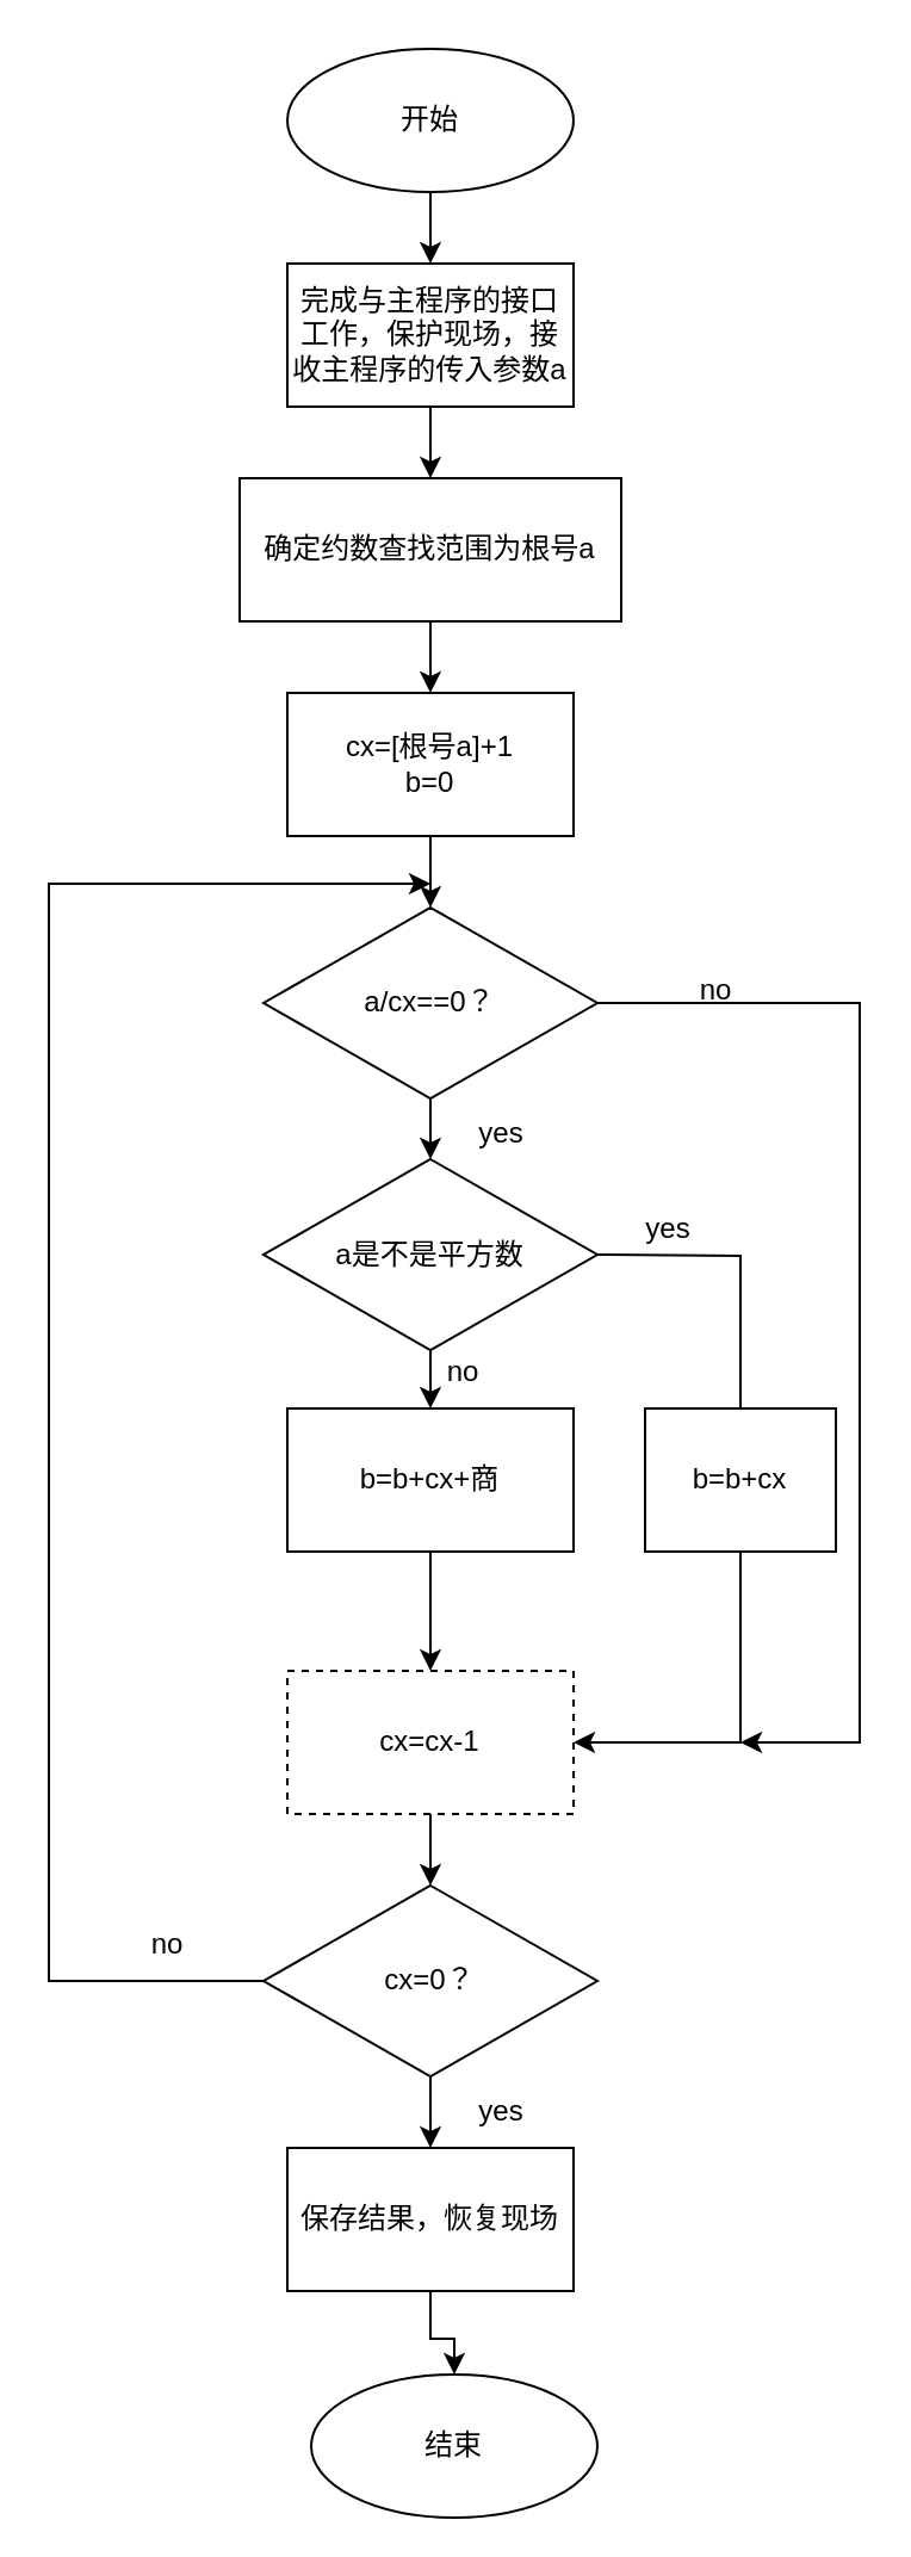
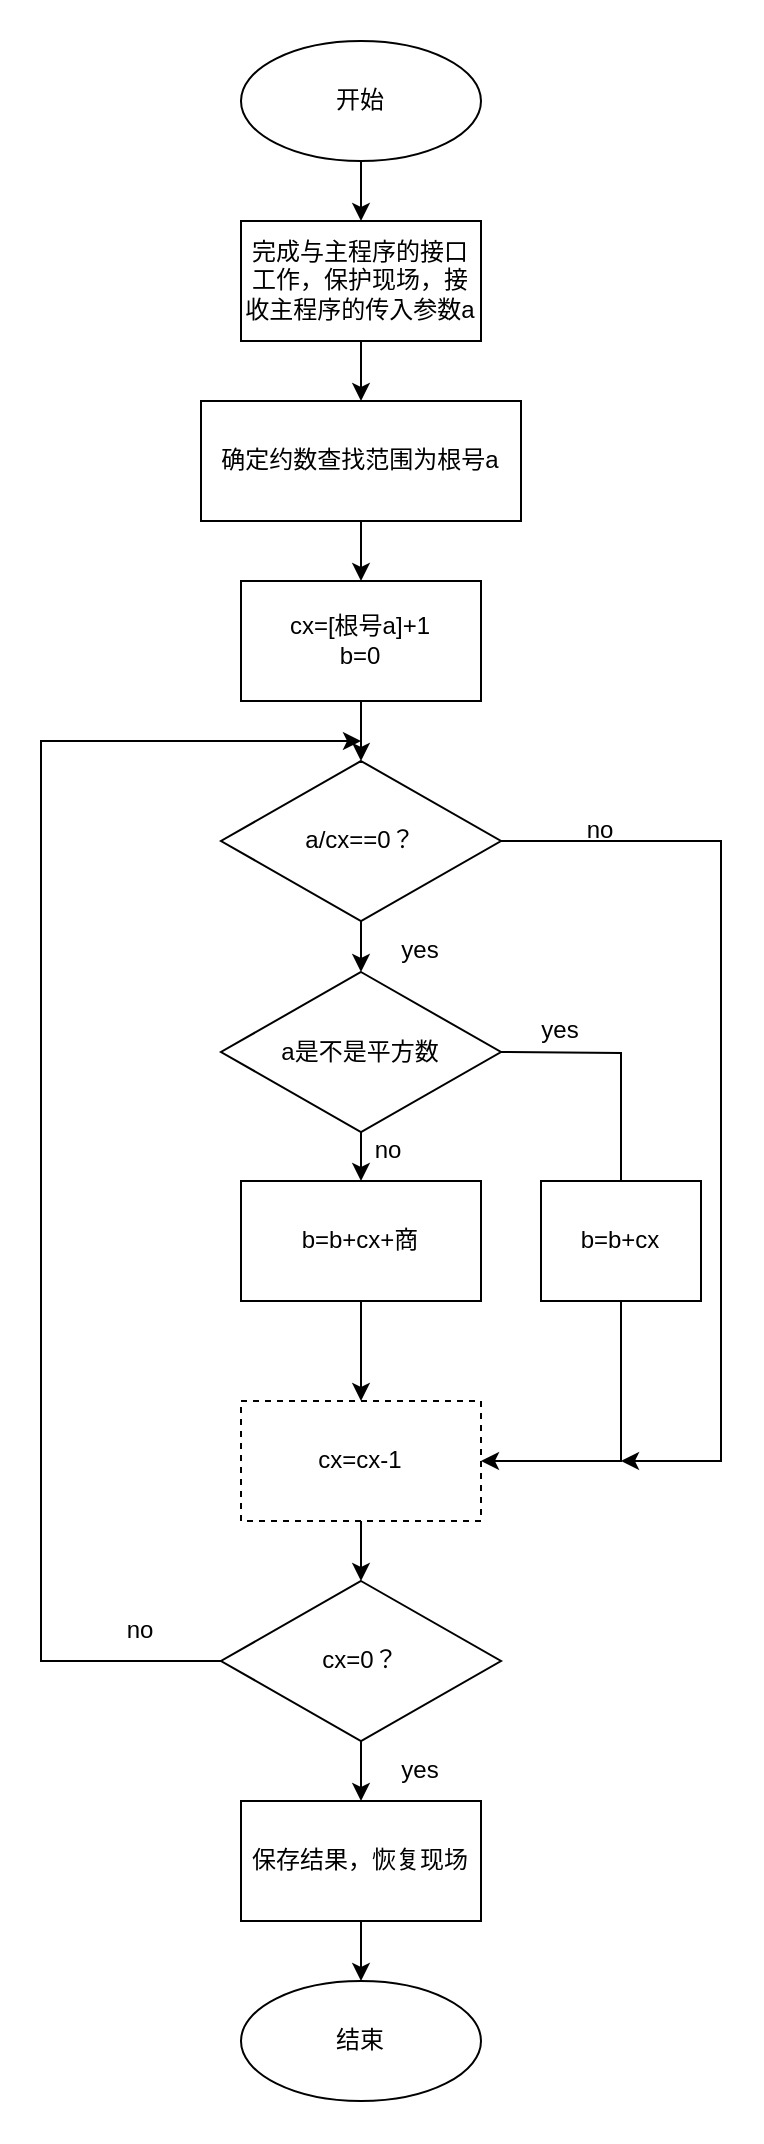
  <mxCell id="0" />
  <mxCell id="1" parent="0" />
  <mxCell id="2" value="" style="edgeStyle=orthogonalEdgeStyle;rounded=0;orthogonalLoop=1;jettySize=auto;html=1;" edge="1" parent="1" source="3" target="5"><mxGeometry relative="1" as="geometry" /></mxCell>
  <mxCell id="3" value="开始" style="ellipse;whiteSpace=wrap;html=1;" vertex="1" parent="1"><mxGeometry x="120" y="20" width="120" height="60" as="geometry" /></mxCell>
  <mxCell id="4" value="" style="edgeStyle=orthogonalEdgeStyle;rounded=0;orthogonalLoop=1;jettySize=auto;html=1;" edge="1" parent="1" source="5" target="7"><mxGeometry relative="1" as="geometry" /></mxCell>
  <mxCell id="5" value="完成与主程序的接口工作，保护现场，接收主程序的传入参数a" style="whiteSpace=wrap;html=1;" vertex="1" parent="1"><mxGeometry x="120" y="110" width="120" height="60" as="geometry" /></mxCell>
  <mxCell id="6" value="" style="edgeStyle=orthogonalEdgeStyle;rounded=0;orthogonalLoop=1;jettySize=auto;html=1;" edge="1" parent="1" source="7" target="9"><mxGeometry relative="1" as="geometry" /></mxCell>
  <mxCell id="7" value="确定约数查找范围为根号a" style="whiteSpace=wrap;html=1;" vertex="1" parent="1"><mxGeometry x="100" y="200" width="160" height="60" as="geometry" /></mxCell>
  <mxCell id="8" value="" style="edgeStyle=orthogonalEdgeStyle;rounded=0;orthogonalLoop=1;jettySize=auto;html=1;" edge="1" parent="1" source="9" target="11"><mxGeometry relative="1" as="geometry" /></mxCell>
  <mxCell id="9" value="&lt;div&gt;cx=[根号a]+1&lt;/div&gt;&lt;div&gt;b=0&lt;br&gt;&lt;/div&gt;" style="whiteSpace=wrap;html=1;" vertex="1" parent="1"><mxGeometry x="120" y="290" width="120" height="60" as="geometry" /></mxCell>
  <mxCell id="10" value="" style="edgeStyle=orthogonalEdgeStyle;rounded=0;orthogonalLoop=1;jettySize=auto;html=1;" edge="1" parent="1" source="11" target="13"><mxGeometry relative="1" as="geometry" /></mxCell>
  <mxCell id="11" value="a/cx==0？" style="rhombus;whiteSpace=wrap;html=1;" vertex="1" parent="1"><mxGeometry x="110" y="380" width="140" height="80" as="geometry" /></mxCell>
  <mxCell id="12" value="" style="edgeStyle=orthogonalEdgeStyle;rounded=0;orthogonalLoop=1;jettySize=auto;html=1;" edge="1" parent="1" source="13" target="15"><mxGeometry relative="1" as="geometry" /></mxCell>
  <mxCell id="13" value="a是不是平方数" style="rhombus;whiteSpace=wrap;html=1;" vertex="1" parent="1"><mxGeometry x="110" y="485.5" width="140" height="80" as="geometry" /></mxCell>
  <mxCell id="14" value="" style="edgeStyle=orthogonalEdgeStyle;rounded=0;orthogonalLoop=1;jettySize=auto;html=1;" edge="1" parent="1" source="15" target="22"><mxGeometry relative="1" as="geometry" /></mxCell>
  <mxCell id="15" value="b=b+cx+商" style="whiteSpace=wrap;html=1;" vertex="1" parent="1"><mxGeometry x="120" y="590" width="120" height="60" as="geometry" /></mxCell>
  <mxCell id="16" value="no" style="text;html=1;strokeColor=none;fillColor=none;align=center;verticalAlign=middle;whiteSpace=wrap;rounded=0;" vertex="1" parent="1"><mxGeometry x="164" y="560" width="60" height="30" as="geometry" /></mxCell>
  <mxCell id="17" value="b=b+cx" style="rounded=0;whiteSpace=wrap;html=1;" vertex="1" parent="1"><mxGeometry x="270" y="590" width="80" height="60" as="geometry" /></mxCell>
  <mxCell id="18" value="" style="endArrow=none;html=1;rounded=0;exitX=1;exitY=0.5;exitDx=0;exitDy=0;entryX=0.5;entryY=0;entryDx=0;entryDy=0;" edge="1" parent="1" source="13" target="17"><mxGeometry width="50" height="50" relative="1" as="geometry"><mxPoint x="340" y="550" as="sourcePoint" /><mxPoint x="390" y="500" as="targetPoint" /><Array as="points"><mxPoint x="310" y="526" /></Array></mxGeometry></mxCell>
  <mxCell id="19" value="yes" style="text;html=1;strokeColor=none;fillColor=none;align=center;verticalAlign=middle;whiteSpace=wrap;rounded=0;" vertex="1" parent="1"><mxGeometry x="250" y="500" width="60" height="30" as="geometry" /></mxCell>
  <mxCell id="20" value="yes" style="text;html=1;strokeColor=none;fillColor=none;align=center;verticalAlign=middle;whiteSpace=wrap;rounded=0;" vertex="1" parent="1"><mxGeometry x="180" y="460" width="60" height="30" as="geometry" /></mxCell>
  <mxCell id="21" value="" style="edgeStyle=orthogonalEdgeStyle;rounded=0;orthogonalLoop=1;jettySize=auto;html=1;" edge="1" parent="1" source="22" target="27"><mxGeometry relative="1" as="geometry" /></mxCell>
  <mxCell id="22" value="cx=cx-1" style="rounded=0;whiteSpace=wrap;html=1;dashed=1;" vertex="1" parent="1"><mxGeometry x="120" y="700" width="120" height="60" as="geometry" /></mxCell>
  <mxCell id="23" value="" style="endArrow=classic;html=1;rounded=0;exitX=0.5;exitY=1;exitDx=0;exitDy=0;entryX=1;entryY=0.5;entryDx=0;entryDy=0;" edge="1" parent="1" source="17" target="22"><mxGeometry width="50" height="50" relative="1" as="geometry"><mxPoint x="360" y="740" as="sourcePoint" /><mxPoint x="410" y="690" as="targetPoint" /><Array as="points"><mxPoint x="310" y="730" /></Array></mxGeometry></mxCell>
  <mxCell id="24" value="" style="endArrow=classic;html=1;rounded=0;exitX=1;exitY=0.5;exitDx=0;exitDy=0;" edge="1" parent="1" source="11"><mxGeometry width="50" height="50" relative="1" as="geometry"><mxPoint x="430" y="540" as="sourcePoint" /><mxPoint x="310" y="730" as="targetPoint" /><Array as="points"><mxPoint x="360" y="420" /><mxPoint x="360" y="730" /></Array></mxGeometry></mxCell>
  <mxCell id="25" value="no" style="text;html=1;strokeColor=none;fillColor=none;align=center;verticalAlign=middle;whiteSpace=wrap;rounded=0;" vertex="1" parent="1"><mxGeometry x="270" y="400" width="60" height="30" as="geometry" /></mxCell>
  <mxCell id="26" value="" style="edgeStyle=orthogonalEdgeStyle;rounded=0;orthogonalLoop=1;jettySize=auto;html=1;" edge="1" parent="1" source="27" target="29"><mxGeometry relative="1" as="geometry" /></mxCell>
  <mxCell id="27" value="cx=0？" style="rhombus;whiteSpace=wrap;html=1;rounded=0;" vertex="1" parent="1"><mxGeometry x="110" y="790" width="140" height="80" as="geometry" /></mxCell>
  <mxCell id="28" value="" style="edgeStyle=orthogonalEdgeStyle;rounded=0;orthogonalLoop=1;jettySize=auto;html=1;" edge="1" parent="1" source="29" target="30"><mxGeometry relative="1" as="geometry" /></mxCell>
  <mxCell id="29" value="保存结果，恢复现场" style="whiteSpace=wrap;html=1;rounded=0;" vertex="1" parent="1"><mxGeometry x="120" y="900" width="120" height="60" as="geometry" /></mxCell>
- <mxCell id="30" value="结束" style="ellipse;whiteSpace=wrap;html=1;rounded=0;" vertex="1" parent="1"><mxGeometry x="130" y="995" width="120" height="60" as="geometry" /></mxCell>
+ <mxCell id="30" value="结束" style="ellipse;whiteSpace=wrap;html=1;rounded=0;" vertex="1" parent="1"><mxGeometry x="120" y="990" width="120" height="60" as="geometry" /></mxCell>
  <mxCell id="31" value="yes" style="text;html=1;strokeColor=none;fillColor=none;align=center;verticalAlign=middle;whiteSpace=wrap;rounded=0;" vertex="1" parent="1"><mxGeometry x="180" y="870" width="60" height="30" as="geometry" /></mxCell>
  <mxCell id="32" value="" style="endArrow=classic;html=1;rounded=0;exitX=0;exitY=0.5;exitDx=0;exitDy=0;" edge="1" parent="1" source="27"><mxGeometry width="50" height="50" relative="1" as="geometry"><mxPoint x="-180" y="870" as="sourcePoint" /><mxPoint x="180" y="370" as="targetPoint" /><Array as="points"><mxPoint x="20" y="830" /><mxPoint x="20" y="370" /></Array></mxGeometry></mxCell>
  <mxCell id="33" value="no" style="text;html=1;strokeColor=none;fillColor=none;align=center;verticalAlign=middle;whiteSpace=wrap;rounded=0;" vertex="1" parent="1"><mxGeometry x="40" y="800" width="60" height="30" as="geometry" /></mxCell>
